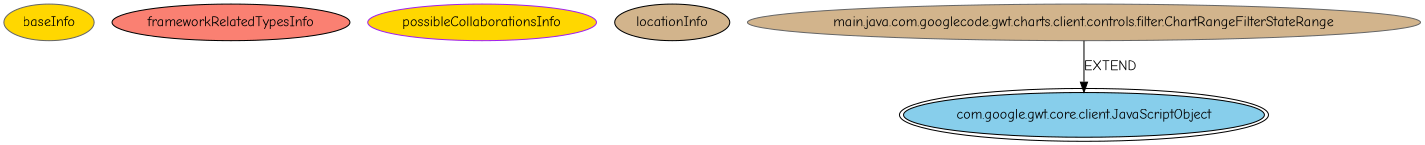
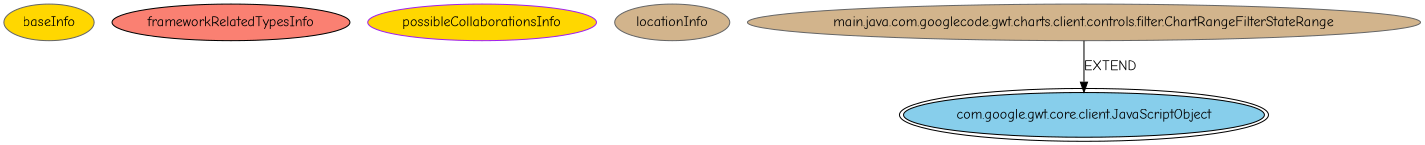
  digraph {
    fontname="Comic Neue"
    node [style=filled fillcolor=gold color=gray40 fontname="Comic Neue"]
    baseInfo [category=extension_graph graphId=3239 isAnonymous=false possibleRelation=false]
    frameworkRelatedTypesInfo [0="com.google.gwt.core.client.JavaScriptObject" fillcolor=salmon color=black]
    possibleCollaborationsInfo [color=purple]
-   locationInfo [contextSignature=ChartRangeFilterStateRange filePath="/jnorthrup-gwt-charts/gwt-charts-master/gwt-charts/src/main/java/com/googlecode/gwt/charts/client/controls/filter/ChartRangeFilterStateRange.java" graphId=3239 projectName="jnorthrup-gwt-charts" fillcolor=tan color=black]
+   locationInfo [contextSignature=ChartRangeFilterStateRange filePath="/jnorthrup-gwt-charts/gwt-charts-master/gwt-charts/src/main/java/com/googlecode/gwt/charts/client/controls/filter/ChartRangeFilterStateRange.java" graphId=3239 projectName="jnorthrup-gwt-charts" fillcolor=tan]
    n5 [isFrameworkType=false label="main.java.com.googlecode.gwt.charts.client.controls.filter.ChartRangeFilterStateRange" vertexType=ROOT_CLIENT_CLASS_DECLARATION fillcolor=tan]
    n6 [isFrameworkType=true label="com.google.gwt.core.client.JavaScriptObject" peripheries=2 vertexType=FRAMEWORK_CLASS_TYPE fillcolor=skyblue color=black]
    n5 -> n6 [color=black label=EXTEND style=solid fontname="Comic Neue"]
  }
